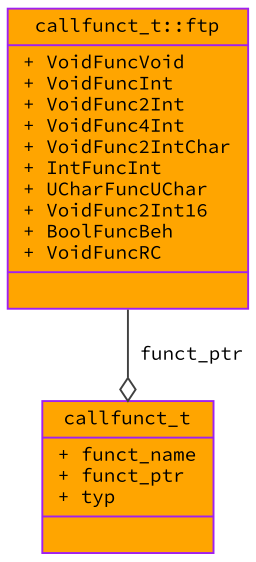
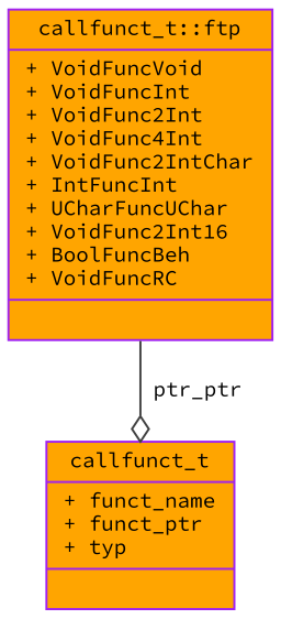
  digraph {
    fontname="Source Code Pro"
    node [color=purple fillcolor=orange fontname="Source Code Pro" fontsize=10 shape=record style=filled]
    n1 [fontcolor=black height=0.2 label="{callfunct_t\n|+ funct_name\l+ funct_ptr\l+ typ\l|}" width=0.4]
    n2 [height=0.2 label="{callfunct_t::ftp\n|+ VoidFuncVoid\l+ VoidFuncInt\l+ VoidFunc2Int\l+ VoidFunc4Int\l+ VoidFunc2IntChar\l+ IntFuncInt\l+ UCharFuncUChar\l+ VoidFunc2Int16\l+ BoolFuncBeh\l+ VoidFuncRC\l|}" width=0.4]
-   n2 -> n1 [arrowhead=odiamond color=grey25 fontname="Source Code Pro" fontsize=10 label=" funct_ptr" labelfontname=Helvetica labelfontsize=10 style=solid]
+   n2 -> n1 [arrowhead=odiamond color=grey25 fontname="Source Code Pro" fontsize=10 label=" ptr_ptr" labelfontname=Helvetica labelfontsize=10 style=solid]
  }
